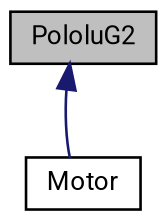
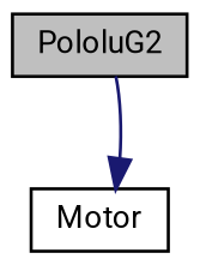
  digraph {
    fontname=Roboto
    node [color=black fontname=Roboto fontsize=10 shape=record style=filled]
    n1 [fillcolor=grey75 fontcolor=black height=0.2 label=PololuG2 width=0.4]
    n2 [fillcolor=white height=0.2 label=Motor width=0.4]
-   n1 -> n2 [color=midnightblue dir=back fontname=Roboto fontsize=10 labelfontname=Helvetica labelfontsize=10 style=solid]
+   n2 -> n1 [color=midnightblue dir=back fontname=Roboto fontsize=10 labelfontname=Helvetica labelfontsize=10 style=solid]
  }
